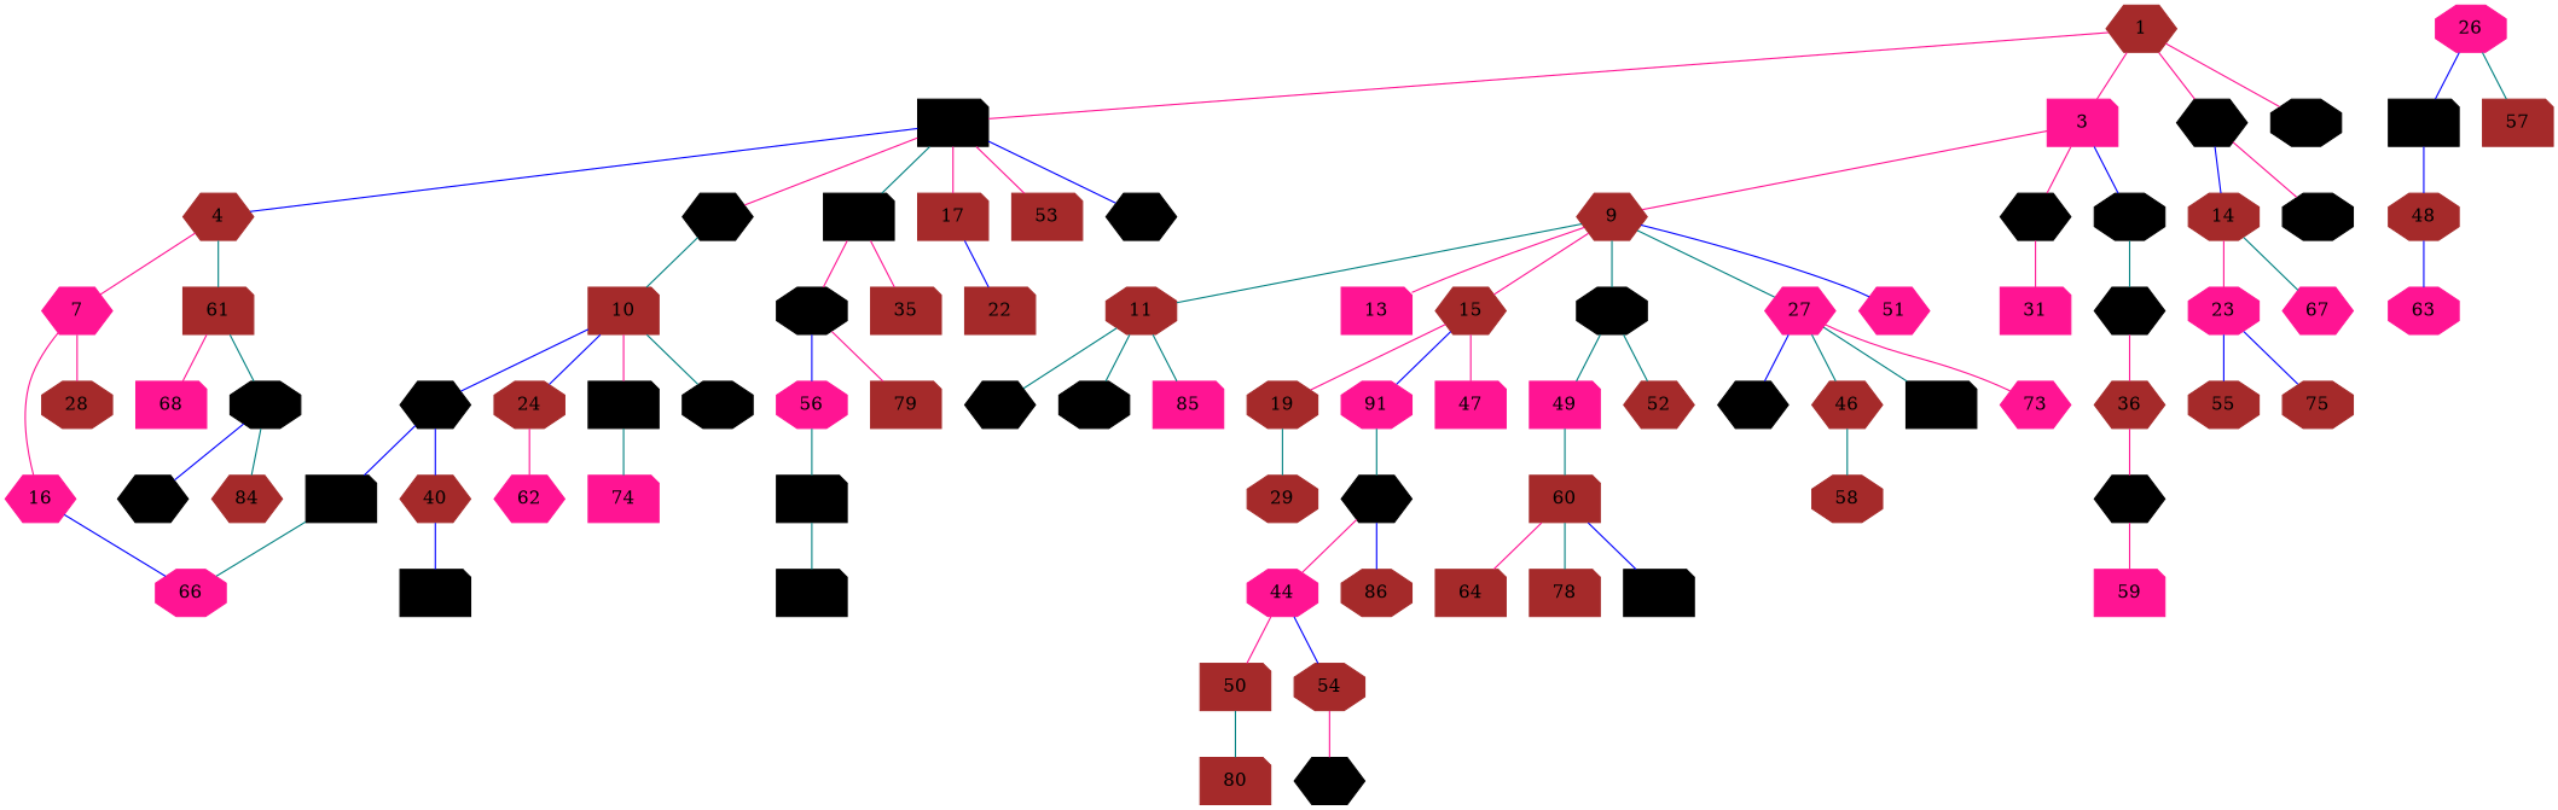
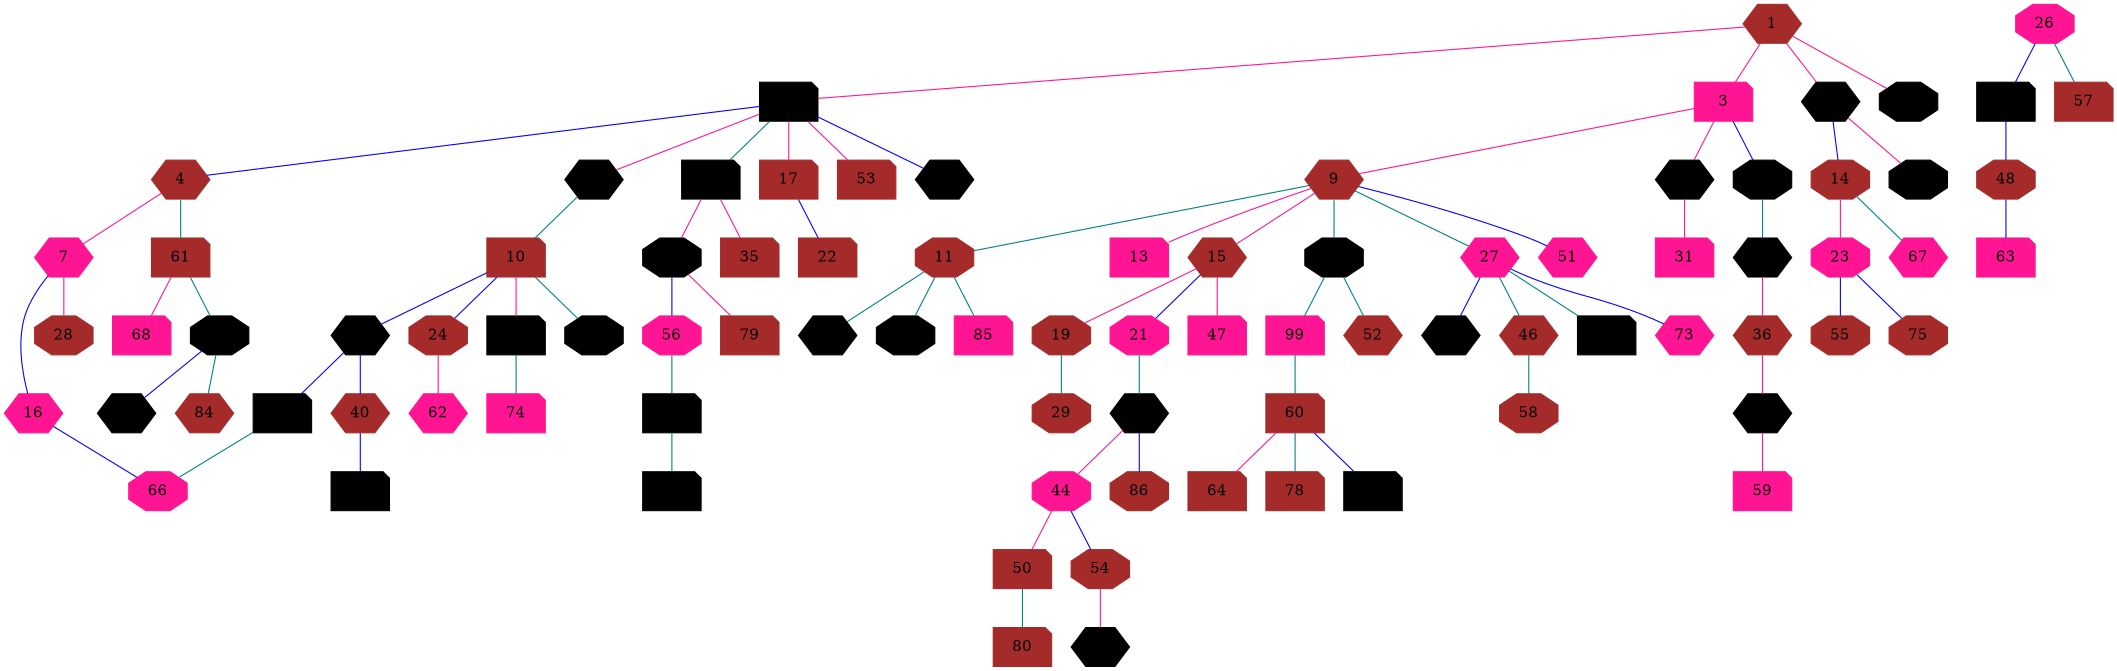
  graph {
    node [color=brown shape=note style=filled]
    edge [color=deeppink]
    1 [shape=hexagon]
    2 [color=black]
    3 [color=deeppink]
    12 [color=black shape=hexagon]
    77 [color=black shape=octagon]
    4 [shape=hexagon]
    5 [color=black shape=hexagon]
    6 [color=black]
    17
    53
    76 [color=black shape=hexagon]
    9 [shape=hexagon]
    25 [color=black shape=hexagon]
    30 [color=black shape=octagon]
    14 [shape=octagon]
    43 [color=black shape=octagon]
    7 [color=deeppink shape=hexagon]
    61
    10
    8 [color=black shape=octagon]
    35
    22
    11 [shape=octagon]
    13 [color=deeppink]
    15 [shape=hexagon]
    18 [color=black shape=octagon]
    27 [color=deeppink shape=hexagon]
    51 [color=deeppink shape=hexagon]
    31 [color=deeppink]
    33 [color=black shape=hexagon]
    16 [color=deeppink shape=hexagon]
    28 [shape=octagon]
    68 [color=deeppink]
    81 [color=black shape=octagon]
    20 [color=black shape=hexagon]
    24 [shape=octagon]
    34 [color=black]
    72 [color=black shape=octagon]
    56 [color=deeppink shape=octagon]
    79
    66 [color=deeppink shape=octagon]
    65 [color=black]
    37 [color=black shape=hexagon]
    39 [color=black shape=octagon]
    85 [color=deeppink]
    19 [shape=octagon]
-   21 [color=deeppink shape=octagon label=91]
+   21 [color=deeppink shape=octagon]
    47 [color=deeppink]
-   49 [color=deeppink]
+   49 [color=deeppink label=99]
    52 [shape=hexagon]
    38 [color=black shape=hexagon]
    46 [shape=hexagon]
    71 [color=black]
    73 [color=deeppink shape=hexagon]
    40 [shape=hexagon]
    45 [color=black]
    62 [color=deeppink shape=hexagon]
    74 [color=deeppink]
    23 [color=deeppink shape=octagon]
    67 [color=deeppink shape=hexagon]
    55 [shape=octagon]
    75 [shape=octagon]
    29 [shape=octagon]
    41 [color=black shape=hexagon]
    26 [color=deeppink shape=octagon]
    32 [color=black]
    57
    60
    70 [color=black]
    44 [color=deeppink shape=octagon]
    86 [shape=octagon]
    48 [shape=octagon]
    58 [shape=octagon]
    36 [shape=hexagon]
-   63 [color=deeppink shape=octagon]
+   63 [color=deeppink]
    42 [color=black shape=hexagon]
    59 [color=deeppink]
    50
    54 [shape=octagon]
    80
    69 [color=black shape=hexagon]
    64
    78
    87 [color=black]
    82 [color=black]
    83 [color=black shape=hexagon]
    84 [shape=hexagon]
    1 -- 2
    1 -- 3
    1 -- 12
    1 -- 77
    2 -- 4 [color=blue]
    2 -- 5
    2 -- 6 [color=teal]
    2 -- 17
    2 -- 53
    2 -- 76 [color=blue]
    3 -- 9
    3 -- 25
    3 -- 30 [color=blue]
    12 -- 14 [color=blue]
    12 -- 43
    4 -- 7
    4 -- 61 [color=teal]
    5 -- 10 [color=teal]
    6 -- 8
    6 -- 35
    17 -- 22 [color=blue]
    9 -- 11 [color=teal]
    9 -- 13
    9 -- 15
    9 -- 18 [color=teal]
    9 -- 27 [color=teal]
    9 -- 51 [color=blue]
    25 -- 31
    30 -- 33 [color=teal]
    14 -- 23
    14 -- 67 [color=teal]
-   7 -- 16
+   7 -- 16 [color=blue]
    7 -- 28
    61 -- 68
    61 -- 81 [color=teal]
    10 -- 20 [color=blue]
    10 -- 24 [color=blue]
    10 -- 34
    10 -- 72 [color=teal]
    8 -- 56 [color=blue]
    8 -- 79
    11 -- 37 [color=teal]
    11 -- 39 [color=teal]
    11 -- 85 [color=teal]
    15 -- 19
    15 -- 21 [color=blue]
    15 -- 47
    18 -- 49 [color=teal]
    18 -- 52 [color=teal]
    27 -- 38 [color=blue]
    27 -- 46 [color=teal]
    27 -- 71 [color=teal]
-   27 -- 73
+   27 -- 73 [color=blue]
    33 -- 36
    16 -- 66 [color=blue]
    81 -- 83 [color=blue]
    81 -- 84 [color=teal]
    20 -- 40 [color=blue]
    20 -- 45 [color=blue]
    24 -- 62
    34 -- 74 [color=teal]
    56 -- 65 [color=teal]
    65 -- 82 [color=teal]
    19 -- 29 [color=teal]
    21 -- 41 [color=teal]
    49 -- 60 [color=teal]
    46 -- 58 [color=teal]
    40 -- 70 [color=blue]
    45 -- 66 [color=teal]
    23 -- 55 [color=blue]
    23 -- 75 [color=blue]
    41 -- 44
    41 -- 86 [color=blue]
    26 -- 32 [color=blue]
    26 -- 57 [color=teal]
    32 -- 48 [color=blue]
    60 -- 64
    60 -- 78 [color=teal]
    60 -- 87 [color=blue]
    44 -- 50
    44 -- 54 [color=blue]
    48 -- 63 [color=blue]
    36 -- 42
    42 -- 59
    50 -- 80 [color=teal]
    54 -- 69
  }
